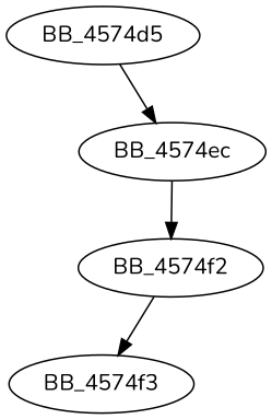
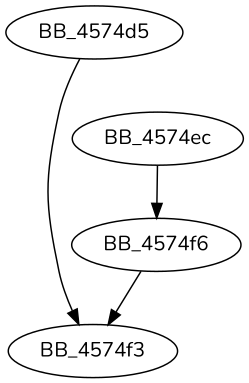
  digraph {
    fontname=Nunito
    node [fontname=Nunito]
    edge [fontname=Nunito]
    BB_4574d5
    BB_4574f3
    BB_4574ec
-   BB_4574f2
-   BB_4574d5 -> BB_4574ec
+   BB_4574f2 [label=BB_4574f6]
+   BB_4574d5 -> BB_4574f3
    BB_4574ec -> BB_4574f2
    BB_4574f2 -> BB_4574f3
  }
